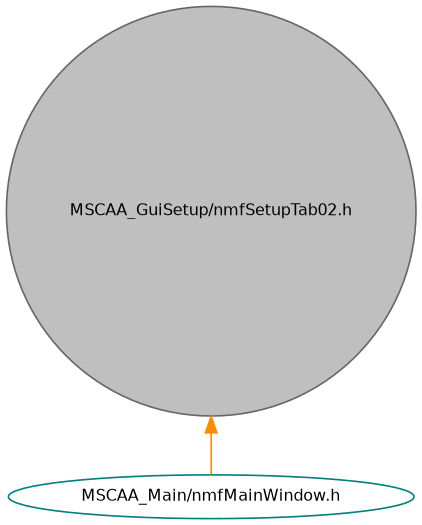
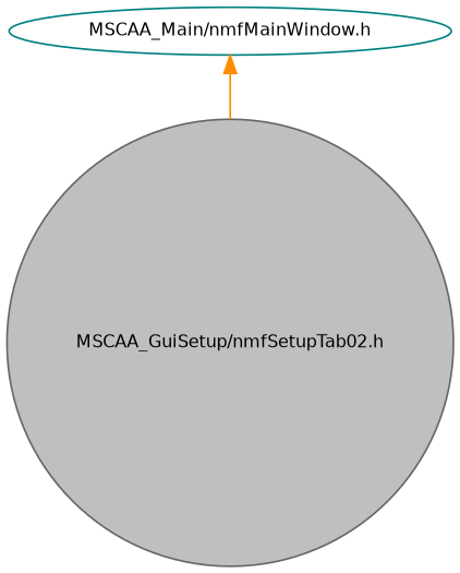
  digraph {
    node [fontname=Helvetica fontsize=10 style=filled]
    n1 [color=gray40 fillcolor=grey75 fontcolor=black height=0.2 label="MSCAA_GuiSetup/nmfSetupTab02.h" shape=circle width=0.4]
    n2 [color=teal fillcolor=white height=0.2 label="MSCAA_Main/nmfMainWindow.h" shape=ellipse width=0.4]
-   n1 -> n2 [color=darkorange dir=back fontname=Helvetica fontsize=10 labelfontname=Helvetica labelfontsize=10 style=solid]
+   n2 -> n1 [color=darkorange dir=back fontname=Helvetica fontsize=10 labelfontname=Helvetica labelfontsize=10 style=solid]
  }
